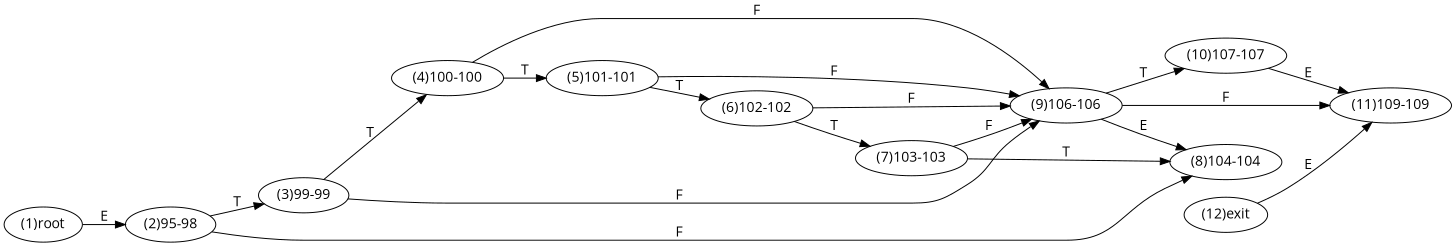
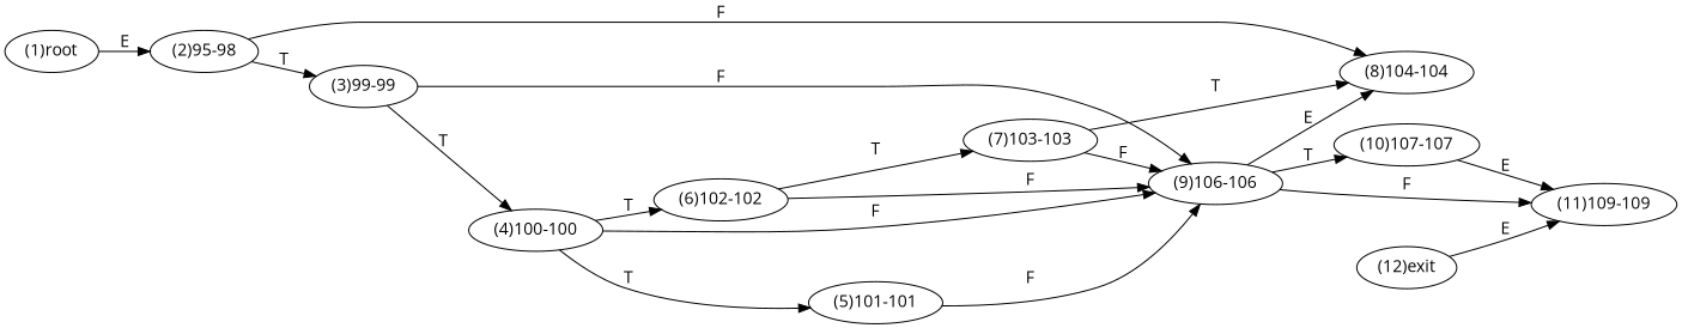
  digraph {
    fontname="Open Sans"
    rankdir=LR
    node [fontname="Open Sans"]
    edge [fontname="Open Sans"]
    n1 [label="(1)root"]
    n2 [label="(2)95-98"]
    n3 [label="(3)99-99"]
    n4 [label="(8)104-104"]
    n5 [label="(4)100-100"]
    n6 [label="(9)106-106"]
    n7 [label="(5)101-101"]
    n8 [label="(10)107-107"]
    n9 [label="(11)109-109"]
    n10 [label="(6)102-102"]
    n11 [label="(7)103-103"]
    n12 [label="(12)exit"]
    n1 -> n2 [label=E]
    n2 -> n3 [label=T]
    n2 -> n4 [label=F]
    n3 -> n5 [label=T]
    n3 -> n6 [label=F]
    n5 -> n6 [label=F]
    n5 -> n7 [label=T]
    n6 -> n4 [label=E]
    n6 -> n8 [label=T]
    n6 -> n9 [label=F]
    n7 -> n6 [label=F]
-   n7 -> n10 [label=T]
+   n5 -> n10 [label=T]
    n8 -> n9 [label=E]
    n10 -> n6 [label=F]
    n10 -> n11 [label=T]
    n11 -> n4 [label=T]
    n11 -> n6 [label=F]
    n12 -> n9 [label=E]
  }
